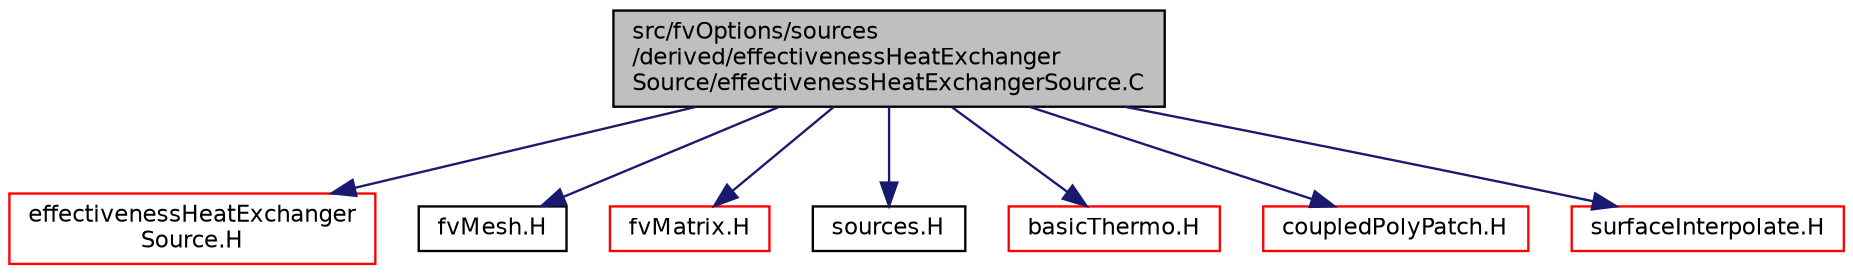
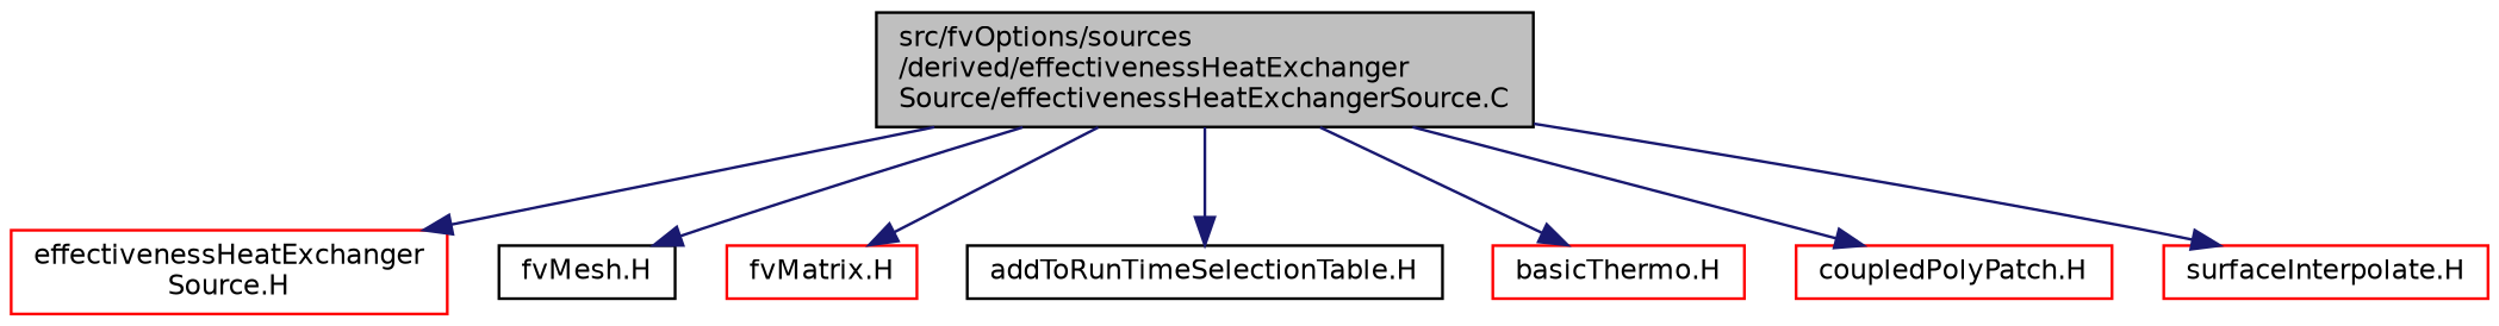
  digraph {
    node [color=red fontname=Helvetica fontsize=10 shape=record]
    edge [color=midnightblue fontname=Helvetica fontsize=10 labelfontname=Helvetica labelfontsize=10 style=solid]
    n1 [color=black fillcolor=grey75 fontcolor=black height=0.2 label="src/fvOptions/sources\l/derived/effectivenessHeatExchanger\lSource/effectivenessHeatExchangerSource.C" style=filled width=0.4]
    n2 [height=0.2 label="effectivenessHeatExchanger\lSource.H" width=0.4]
    n3 [color=black height=0.2 label="fvMesh.H" width=0.4]
    n4 [height=0.2 label="fvMatrix.H" width=0.4]
-   n5 [color=black height=0.2 label="sources.H" width=0.4]
+   n5 [color=black height=0.2 label="addToRunTimeSelectionTable.H" width=0.4]
    n6 [height=0.2 label="basicThermo.H" width=0.4]
    n7 [height=0.2 label="coupledPolyPatch.H" width=0.4]
    n8 [height=0.2 label="surfaceInterpolate.H" width=0.4]
    n1 -> n2
    n1 -> n3
    n1 -> n4
    n1 -> n5
    n1 -> n6
    n1 -> n7
    n1 -> n8
  }
